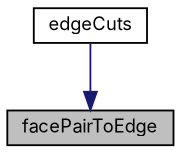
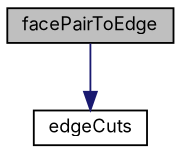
  digraph {
    rankdir=TB
    fontname=Inter
    node [color=black fontname=Inter fontsize=10 shape=record]
    n1 [fillcolor=grey75 fontcolor=black height=0.2 label=facePairToEdge style=filled width=0.4]
    n2 [height=0.2 label=edgeCuts width=0.4]
-   n2 -> n1 [color=midnightblue fontname=Inter fontsize=10 labelfontname=Helvetica labelfontsize=10 style=solid]
+   n1 -> n2 [color=midnightblue fontname=Inter fontsize=10 labelfontname=Helvetica labelfontsize=10 style=solid]
  }
